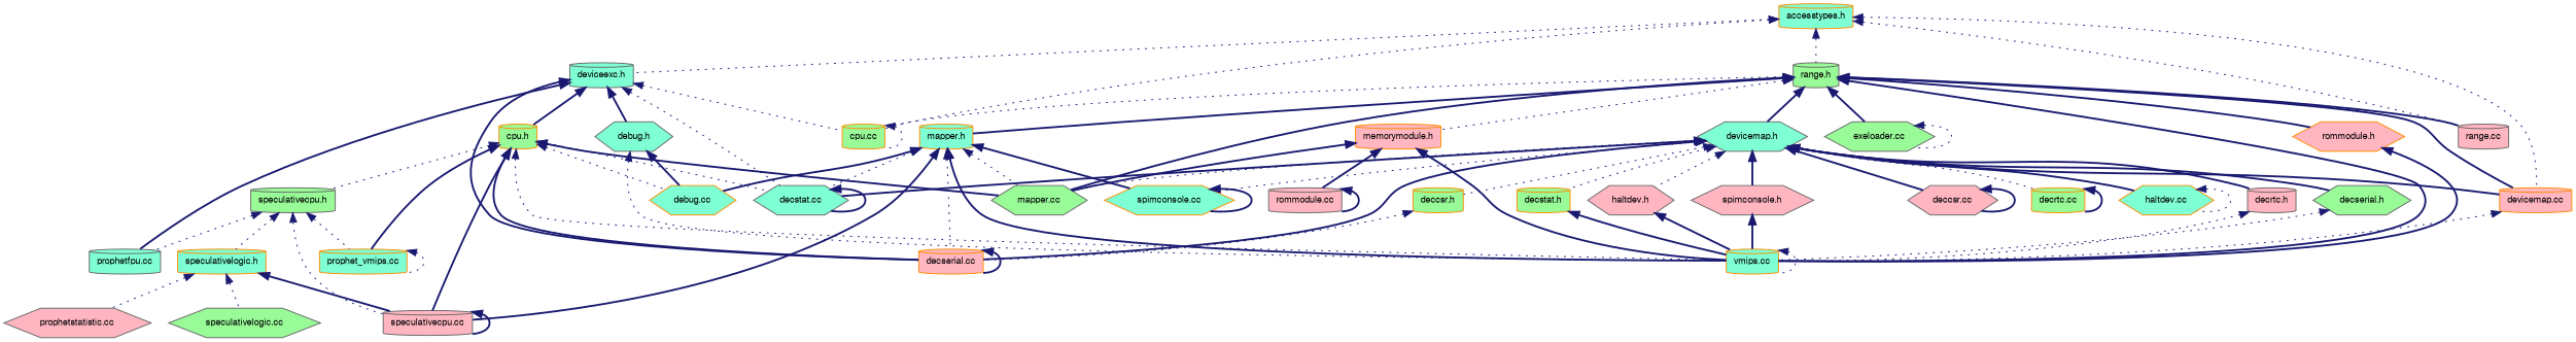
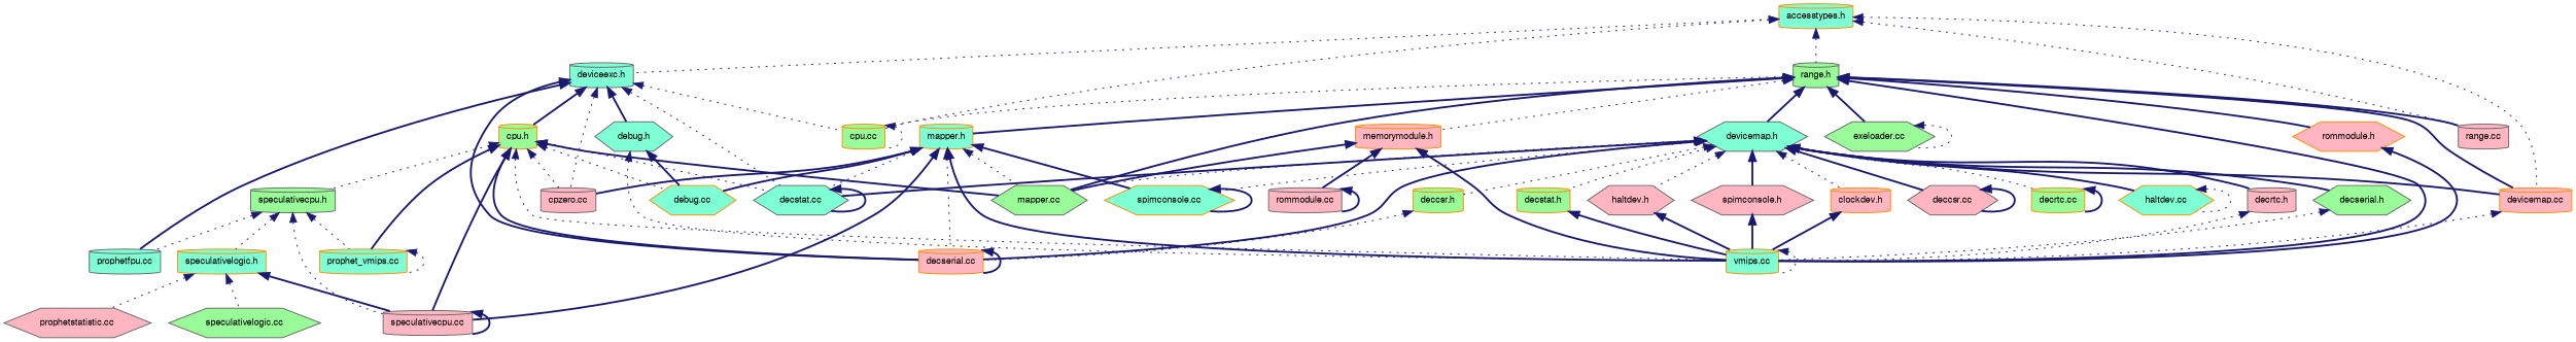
  digraph {
    node [color=gray40 fillcolor=lightpink fontname=FreeSans fontsize=10 shape=cylinder style=filled]
    edge [color=midnightblue dir=back fontname=FreeSans fontsize=10 labelfontname=FreeSans labelfontsize=10 style=bold]
    n1 [color=darkorange fillcolor=aquamarine fontcolor=black height=0.2 label="accesstypes.h" width=0.4]
    n2 [color=darkorange fillcolor=palegreen height=0.2 label="cpu.cc" width=0.4]
    n3 [fillcolor=aquamarine height=0.2 label="deviceexc.h" width=0.4]
    n4 [color=darkorange height=0.2 label="devicemap.cc" width=0.4]
    n5 [height=0.2 label="range.cc" width=0.4]
    n6 [fillcolor=palegreen height=0.2 label="range.h" width=0.4]
    n7 [color=darkorange fillcolor=palegreen height=0.2 label="cpu.h" width=0.4]
+   n8 [height=0.2 label="cpzero.cc" width=0.4]
    n9 [color=darkorange height=0.2 label="decserial.cc" width=0.4]
    n10 [fillcolor=aquamarine height=0.2 label="decstat.cc" shape=hexagon width=0.4]
    n11 [fillcolor=aquamarine height=0.2 label="prophetfpu.cc" width=0.4]
    n12 [fillcolor=aquamarine height=0.2 label="debug.h" shape=hexagon width=0.4]
    n13 [color=darkorange fillcolor=aquamarine height=0.2 label="vmips.cc" width=0.4]
    n14 [fillcolor=palegreen height=0.2 label="mapper.cc" shape=hexagon width=0.4]
    n15 [fillcolor=aquamarine height=0.2 label="devicemap.h" shape=hexagon width=0.4]
    n16 [fillcolor=palegreen height=0.2 label="exeloader.cc" shape=hexagon width=0.4]
    n17 [color=darkorange fillcolor=aquamarine height=0.2 label="mapper.h" width=0.4]
    n18 [color=darkorange height=0.2 label="memorymodule.h" width=0.4]
    n19 [color=darkorange height=0.2 label="rommodule.h" shape=hexagon width=0.4]
    n20 [color=darkorange fillcolor=aquamarine height=0.2 label="debug.cc" shape=hexagon width=0.4]
    n21 [color=darkorange fillcolor=aquamarine height=0.2 label="prophet_vmips.cc" width=0.4]
    n22 [height=0.2 label="speculativecpu.cc" width=0.4]
    n23 [fillcolor=palegreen height=0.2 label="speculativecpu.h" width=0.4]
    n24 [color=darkorange fillcolor=aquamarine height=0.2 label="speculativelogic.h" width=0.4]
    n25 [height=0.2 label="prophetstatistic.cc" shape=hexagon width=0.4]
    n26 [fillcolor=palegreen height=0.2 label="speculativelogic.cc" shape=hexagon width=0.4]
+   n27 [color=darkorange height=0.2 label="clockdev.h" width=0.4]
    n28 [height=0.2 label="deccsr.cc" shape=hexagon width=0.4]
    n29 [color=darkorange fillcolor=palegreen height=0.2 label="deccsr.h" width=0.4]
    n30 [color=darkorange fillcolor=palegreen height=0.2 label="decrtc.cc" width=0.4]
    n31 [height=0.2 label="decrtc.h" width=0.4]
    n32 [fillcolor=palegreen height=0.2 label="decserial.h" shape=hexagon width=0.4]
    n33 [color=darkorange fillcolor=palegreen height=0.2 label="decstat.h" width=0.4]
    n34 [color=darkorange fillcolor=aquamarine height=0.2 label="haltdev.cc" shape=hexagon width=0.4]
    n35 [height=0.2 label="haltdev.h" shape=hexagon width=0.4]
    n36 [color=darkorange fillcolor=aquamarine height=0.2 label="spimconsole.cc" shape=hexagon width=0.4]
    n37 [height=0.2 label="spimconsole.h" shape=hexagon width=0.4]
    n38 [height=0.2 label="rommodule.cc" width=0.4]
    n1 -> n2 [style=dotted]
    n1 -> n3 [style=dotted]
    n1 -> n4 [style=dotted]
    n1 -> n5 [style=dotted]
    n1 -> n6 [style=dotted]
    n2 -> n2 [style=dotted]
    n3 -> n2 [style=dotted]
    n3 -> n7
+   n3 -> n8 [style=dotted]
    n3 -> n9
    n3 -> n10 [style=dotted]
    n3 -> n11
    n3 -> n12
    n4 -> n13 [style=dotted]
    n6 -> n2 [style=dotted]
    n6 -> n4
    n6 -> n5
    n6 -> n13
    n6 -> n14
    n6 -> n15
    n6 -> n16
    n6 -> n17
    n6 -> n18 [style=dotted]
    n6 -> n19
+   n7 -> n8 [style=dotted]
    n7 -> n9
    n7 -> n10 [style=dotted]
    n7 -> n13 [style=dotted]
    n7 -> n14
    n7 -> n20 [style=dotted]
    n7 -> n21
    n7 -> n22
    n7 -> n23 [style=dotted]
    n9 -> n9
    n10 -> n10
    n12 -> n13 [style=dotted]
    n12 -> n20
    n13 -> n13 [style=dotted]
    n15 -> n4
    n15 -> n9
    n15 -> n10
    n15 -> n14 [style=dotted]
+   n15 -> n27 [style=dotted]
    n15 -> n28
    n15 -> n29 [style=dotted]
    n15 -> n30 [style=dotted]
    n15 -> n31
    n15 -> n32
    n15 -> n33 [style=dotted]
    n15 -> n34
    n15 -> n35 [style=dotted]
    n15 -> n36 [style=dotted]
    n15 -> n37
    n16 -> n16 [style=dotted]
+   n17 -> n8
    n17 -> n9 [style=dotted]
    n17 -> n10 [style=dotted]
    n17 -> n13
    n17 -> n14 [style=dotted]
    n17 -> n20
    n17 -> n22
    n17 -> n36
    n18 -> n13
    n18 -> n14
    n18 -> n38
    n19 -> n13
    n21 -> n21 [style=dotted]
    n22 -> n22
    n23 -> n11 [style=dotted]
    n23 -> n21 [style=dotted]
    n23 -> n22 [style=dotted]
    n23 -> n24 [style=dotted]
    n24 -> n22
    n24 -> n25 [style=dotted]
    n24 -> n26 [style=dotted]
+   n27 -> n13
    n28 -> n28
    n29 -> n9 [style=dotted]
    n30 -> n30
    n31 -> n13 [style=dotted]
    n32 -> n13 [style=dotted]
    n33 -> n13
    n34 -> n34 [style=dotted]
    n35 -> n13
    n36 -> n36
    n37 -> n13
    n38 -> n38
  }
